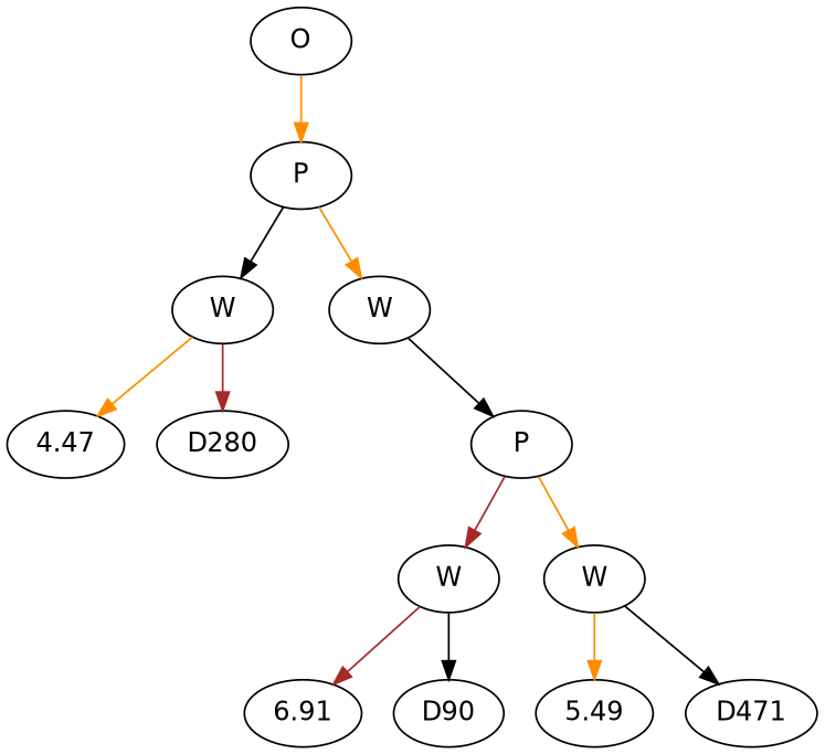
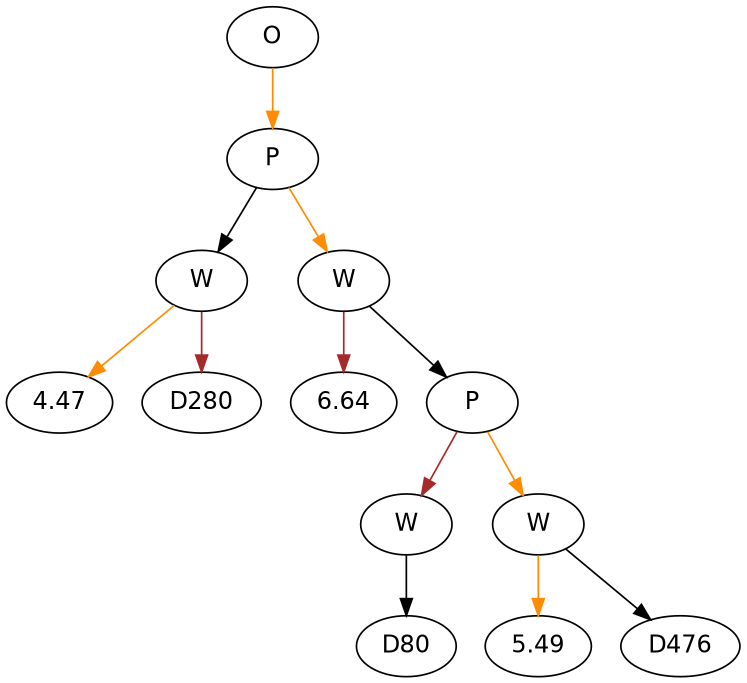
  digraph {
    fontname="DejaVu Sans"
    node [fontname="DejaVu Sans"]
    edge [color=darkorange fontname="DejaVu Sans"]
    n1 [label=O]
    n2 [label=P]
    n3 [label=W]
    n4 [label=W]
    n5 [label=4.47]
    n6 [label=D280]
+   n7 [label=6.64]
    n8 [label=P]
    n9 [label=W]
    n10 [label=W]
-   n11 [label=6.91]
-   n12 [label=D90]
+   n12 [label=D80]
    n13 [label=5.49]
-   n14 [label=D471]
+   n14 [label=D476]
    n1 -> n2
    n2 -> n3 [color=black]
    n2 -> n4
    n3 -> n5
    n3 -> n6 [color=brown]
+   n4 -> n7 [color=brown]
    n4 -> n8 [color=black]
    n8 -> n9 [color=brown]
    n8 -> n10
-   n9 -> n11 [color=brown]
    n9 -> n12 [color=black]
    n10 -> n13
    n10 -> n14 [color=black]
  }
